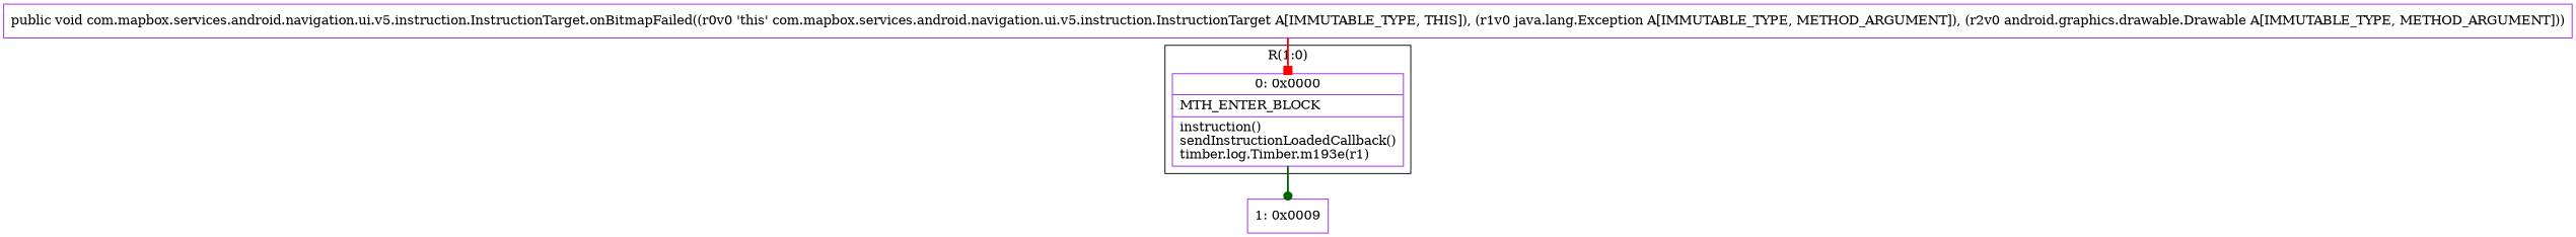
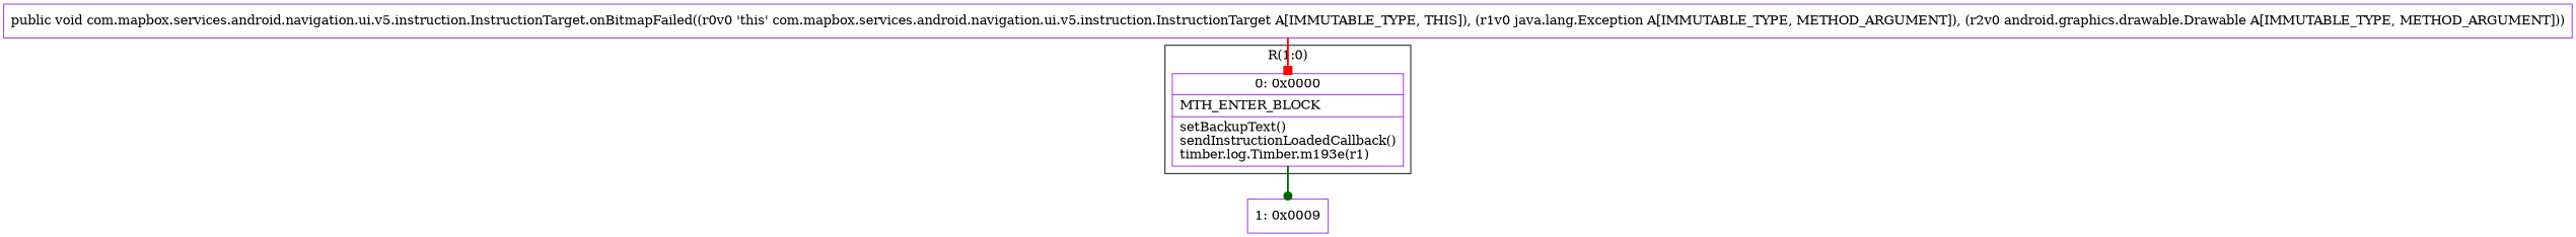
  digraph {
    node [color=purple shape=record]
    edge [style=bold]
-   n1 [label="{0\:\ 0x0000|MTH_ENTER_BLOCK\l|instruction()\lsendInstructionLoadedCallback()\ltimber.log.Timber.m193e(r1)\l}"]
+   n1 [label="{0\:\ 0x0000|MTH_ENTER_BLOCK\l|setBackupText()\lsendInstructionLoadedCallback()\ltimber.log.Timber.m193e(r1)\l}"]
    n2 [label="{1\:\ 0x0009}"]
    n3 [label="{public void com.mapbox.services.android.navigation.ui.v5.instruction.InstructionTarget.onBitmapFailed((r0v0 'this' com.mapbox.services.android.navigation.ui.v5.instruction.InstructionTarget A[IMMUTABLE_TYPE, THIS]), (r1v0 java.lang.Exception A[IMMUTABLE_TYPE, METHOD_ARGUMENT]), (r2v0 android.graphics.drawable.Drawable A[IMMUTABLE_TYPE, METHOD_ARGUMENT])) }"]
    subgraph cluster_1 {
      label="R(1:0)"
      n1
    }
    n1 -> n2 [color=darkgreen arrowhead=dot]
    n3 -> n1 [color=red arrowhead=box]
  }
